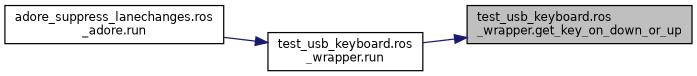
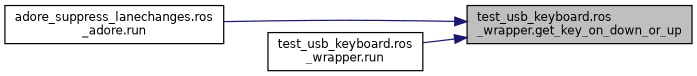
  digraph {
    rankdir=RL
    node [color=black fillcolor=white fontname=Helvetica fontsize=10 shape=record style=filled]
    edge [color=midnightblue dir=back fontname=Helvetica fontsize=10 labelfontname=Helvetica labelfontsize=10 style=solid]
    n1 [fillcolor=grey75 fontcolor=black height=0.2 label="test_usb_keyboard.ros\l_wrapper.get_key_on_down_or_up" width=0.4]
    n2 [height=0.2 label="adore_suppress_lanechanges.ros\l_adore.run" width=0.4]
    n3 [height=0.2 label="test_usb_keyboard.ros\l_wrapper.run" width=0.4]
-   n3 -> n2
+   n1 -> n2
    n1 -> n3
  }
